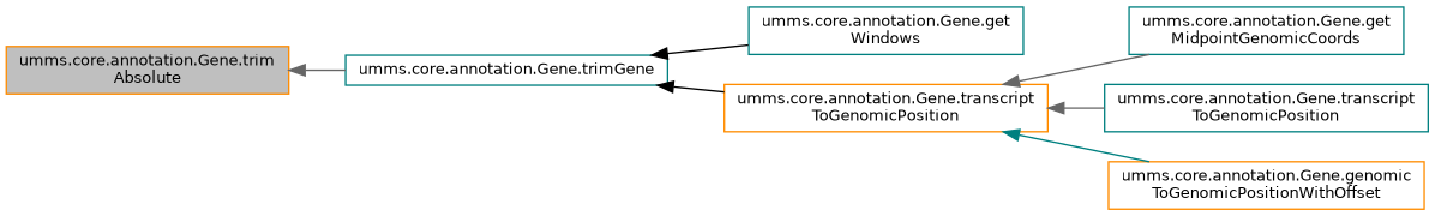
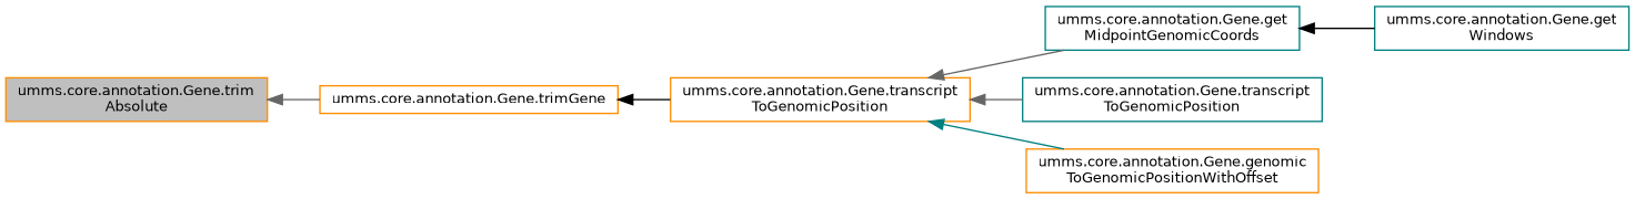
  digraph {
    rankdir=LR
    node [color=darkorange fillcolor=white fontname=Helvetica fontsize=10 shape=record style=filled]
    edge [color=gray40 dir=back fontname=Helvetica fontsize=10 labelfontname=Helvetica labelfontsize=10 style=solid]
    n1 [fillcolor=grey75 fontcolor=black height=0.2 label="umms.core.annotation.Gene.trim\lAbsolute" width=0.4]
-   n2 [color=teal height=0.2 label="umms.core.annotation.Gene.trimGene" width=0.4]
+   n2 [height=0.2 label="umms.core.annotation.Gene.trimGene" width=0.4]
    n3 [color=teal height=0.2 label="umms.core.annotation.Gene.get\lWindows" width=0.4]
    n4 [height=0.2 label="umms.core.annotation.Gene.transcript\lToGenomicPosition" width=0.4]
    n5 [color=teal height=0.2 label="umms.core.annotation.Gene.get\lMidpointGenomicCoords" width=0.4]
    n6 [color=teal height=0.2 label="umms.core.annotation.Gene.transcript\lToGenomicPosition" width=0.4]
    n7 [height=0.2 label="umms.core.annotation.Gene.genomic\lToGenomicPositionWithOffset" width=0.4]
    n1 -> n2
-   n2 -> n3 [color=black]
+   n5 -> n3 [color=black]
    n2 -> n4 [color=black]
    n4 -> n5
    n4 -> n6
    n4 -> n7 [color=teal]
  }
